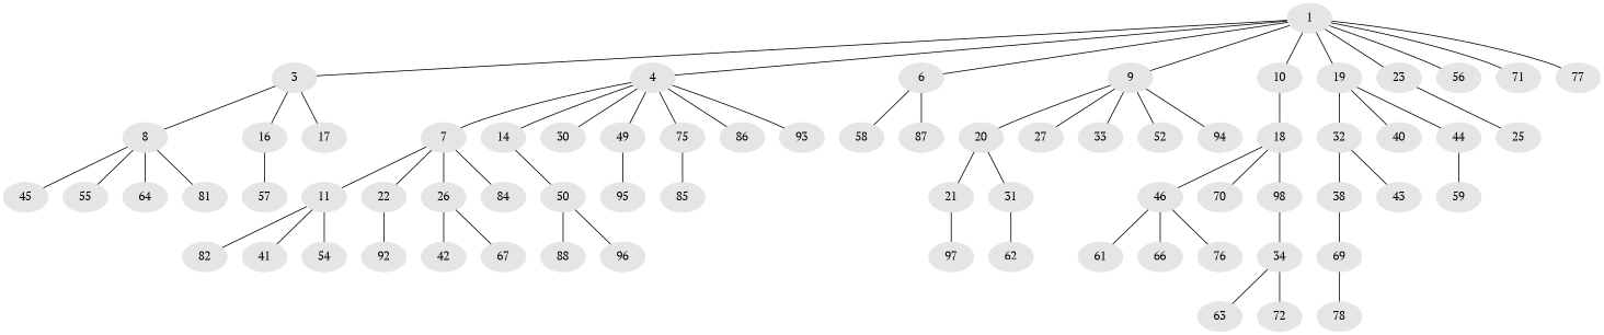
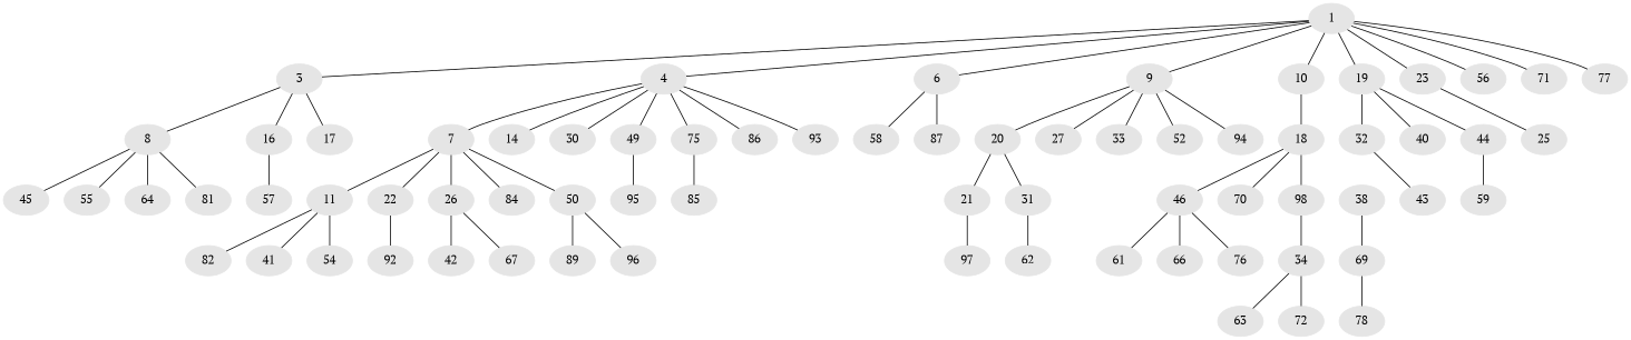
  graph {
    fontname="PT Serif"
    node [color=gray90 fontname="PT Serif" style=filled]
    edge [fontname="PT Serif"]
    1 [super="+2"]
    3 [super="+5"]
    4 [super="+48"]
    6 [super="+51"]
    9 [super="+13"]
    10
    19
    23
    56
    71 [super="+91"]
    77
    8 [super="+29"]
    16 [super="+28"]
    17
    7 [super="+15"]
    14
    30
    49
    75 [super="+83"]
    86
    93
    58
    87
    20 [super="+79"]
    27
    33
    52
    94
    18 [super="+24"]
    32 [super="+35"]
    40
    44 [super="+53"]
    25 [super="+47"]
    45
    55
    64
    81
    57 [super="+73"]
    11 [super="+99"]
    22
    26 [super="+39"]
    50 [super="+68"]
    84 [super="+88"]
    95
    85
    n46 [label=82]
    41 [super="+90"]
    54
    92
    42
    67
-   89 [label=88]
+   89
    96
    21
    31 [super="+36"]
    46 [super="+60"]
    70
    98
    34 [super="+37"]
    63 [super="+65"]
    72
    61
    66
    76
    38
    43 [super="+74"]
    59
    97
    62
    69 [super="+82"]
    78 [super="+80"]
    1 -- 3
    1 -- 4
    1 -- 6
    1 -- 9
    1 -- 10
    1 -- 19
    1 -- 23
    1 -- 56
    1 -- 71
    1 -- 77
    3 -- 8
    3 -- 16
    3 -- 17
    4 -- 7
    4 -- 14
    4 -- 30
    4 -- 49
    4 -- 75
    4 -- 86
    4 -- 93
    6 -- 58
    6 -- 87
    9 -- 20
    9 -- 27
    9 -- 33
    9 -- 52
    9 -- 94
    10 -- 18
    19 -- 32
    19 -- 40
    19 -- 44
    23 -- 25
    8 -- 45
    8 -- 55
    8 -- 64
    8 -- 81
    16 -- 57
    7 -- 11
    7 -- 22
    7 -- 26
-   14 -- 50
+   7 -- 50
    7 -- 84
    49 -- 95
    75 -- 85
    20 -- 21
    20 -- 31
    18 -- 46
    18 -- 70
    18 -- 98
-   32 -- 38
    32 -- 43
    44 -- 59
    11 -- n46
    11 -- 41
    11 -- 54
    22 -- 92
    26 -- 42
    26 -- 67
    50 -- 89
    50 -- 96
    21 -- 97
    31 -- 62
    46 -- 61
    46 -- 66
    46 -- 76
    98 -- 34
    34 -- 63
    34 -- 72
    38 -- 69
    69 -- 78
  }
